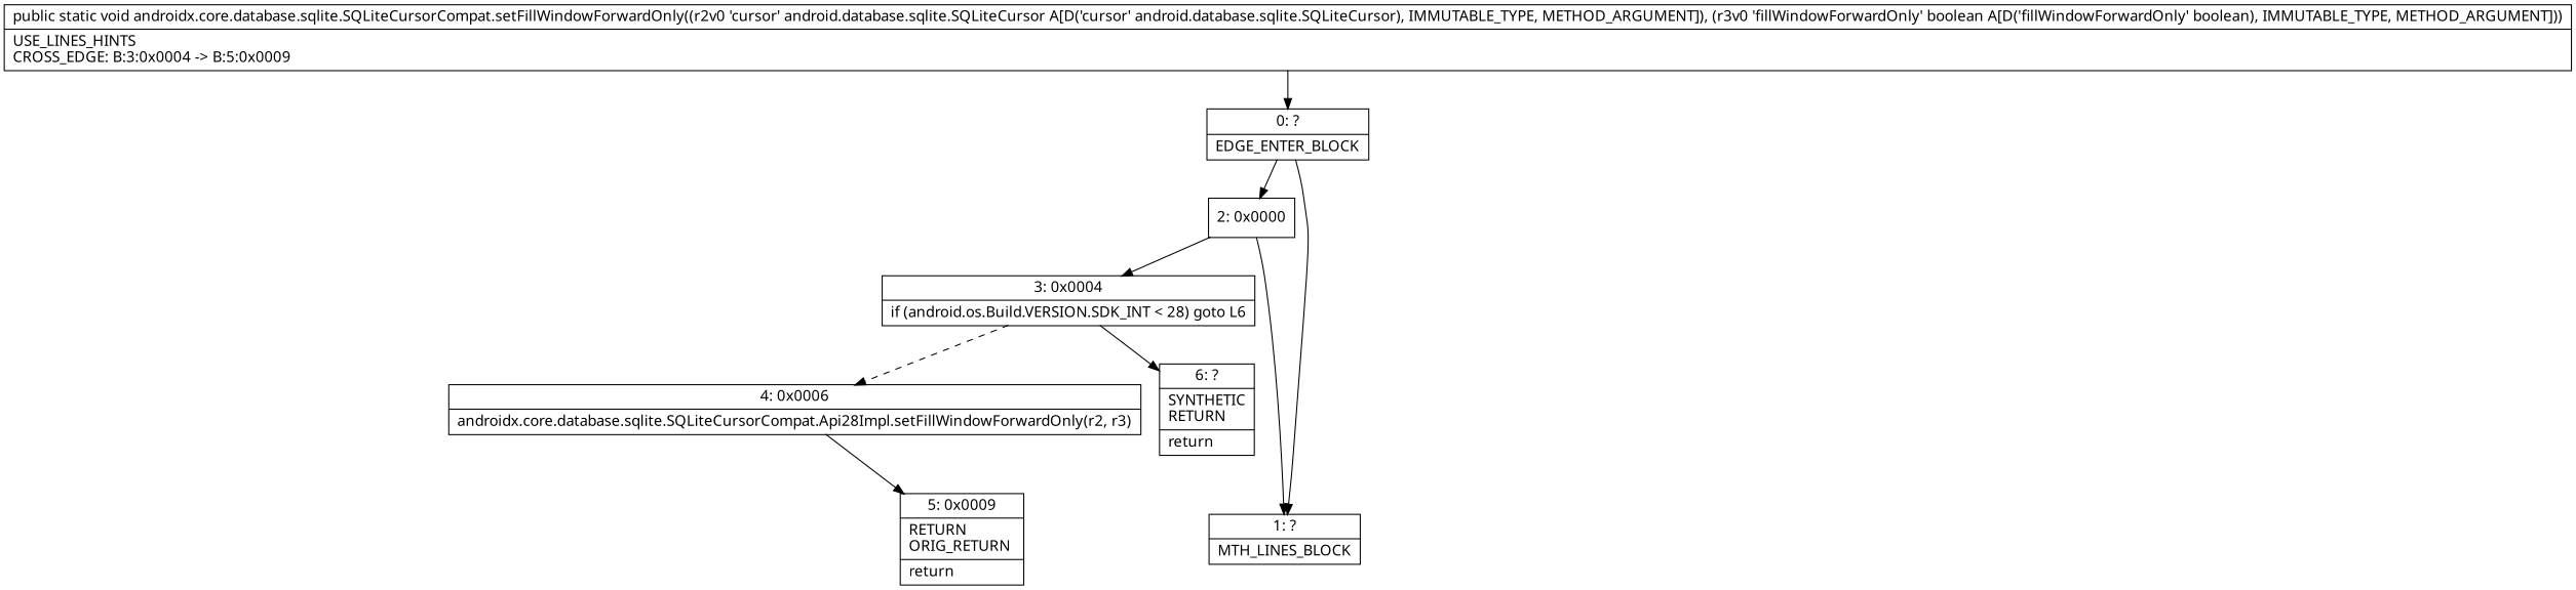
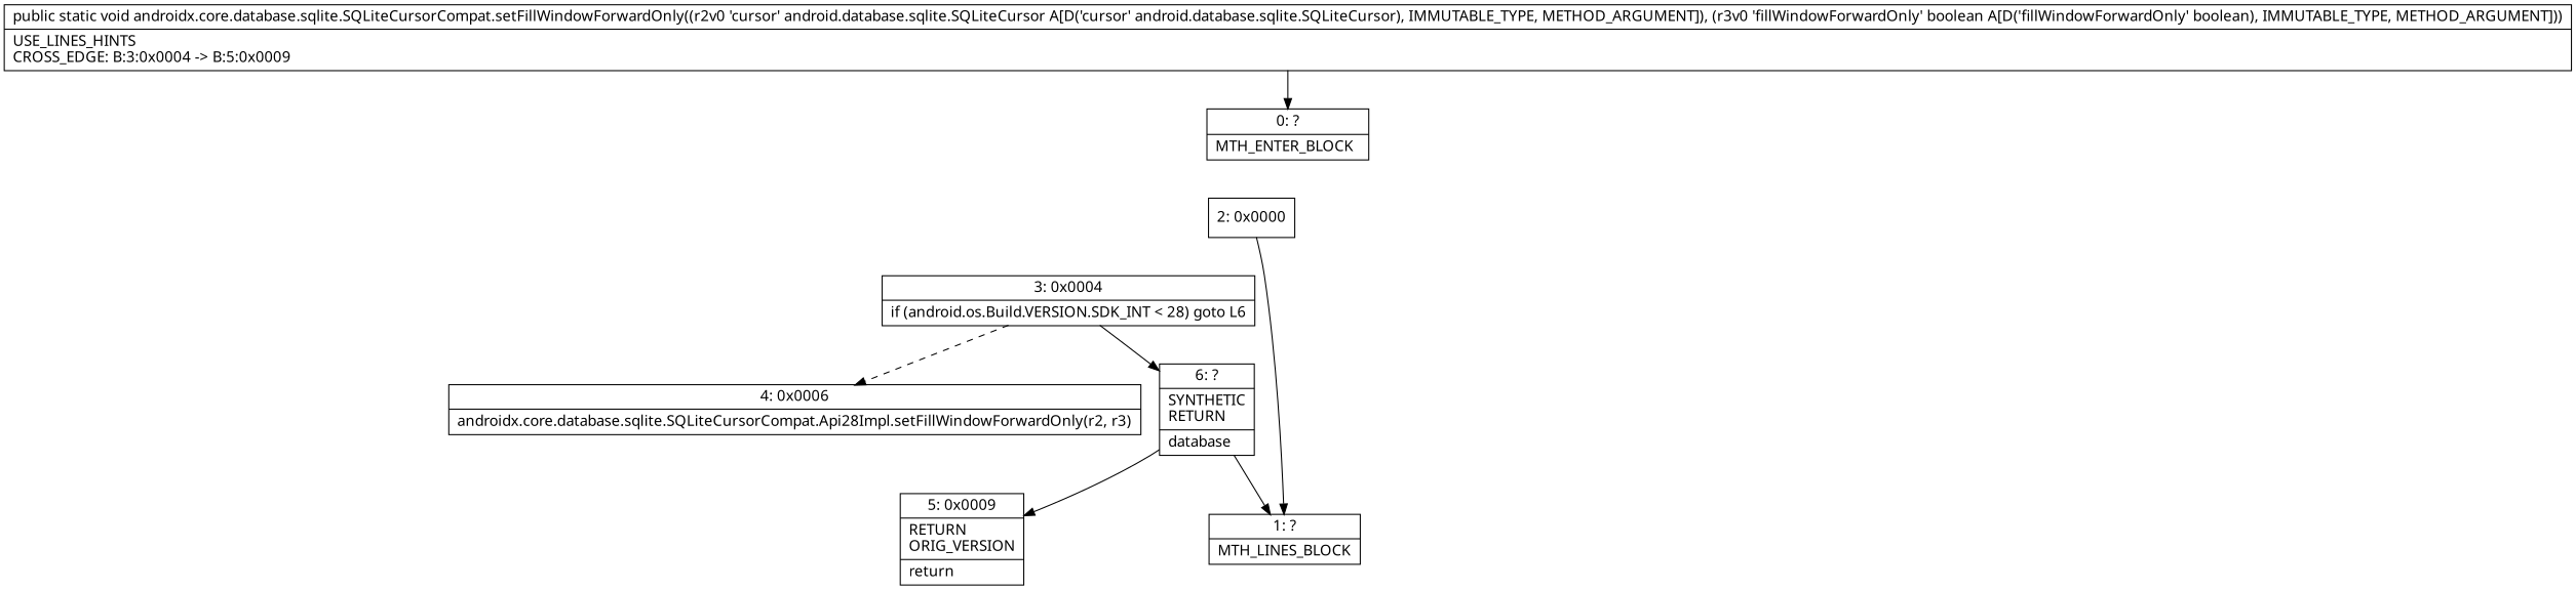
  digraph {
    fontname="Noto Sans"
    node [fontname="Noto Sans" shape=record]
    edge [fontname="Noto Sans"]
-   n1 [label="{0\:\ ?|EDGE_ENTER_BLOCK\l}"]
+   n1 [label="{0\:\ ?|MTH_ENTER_BLOCK\l}"]
    n2 [label="{2\:\ 0x0000}"]
    n3 [label="{3\:\ 0x0004|if (android.os.Build.VERSION.SDK_INT \< 28) goto L6\l}"]
    n4 [label="{1\:\ ?|MTH_LINES_BLOCK\l}"]
    n5 [label="{4\:\ 0x0006|androidx.core.database.sqlite.SQLiteCursorCompat.Api28Impl.setFillWindowForwardOnly(r2, r3)\l}"]
-   n6 [label="{6\:\ ?|SYNTHETIC\lRETURN\l|return\l}"]
-   n7 [label="{5\:\ 0x0009|RETURN\lORIG_RETURN\l|return\l}"]
+   n6 [label="{6\:\ ?|SYNTHETIC\lRETURN\l|database\l}"]
+   n7 [label="{5\:\ 0x0009|RETURN\lORIG_VERSION\l|return\l}"]
    n8 [label="{public static void androidx.core.database.sqlite.SQLiteCursorCompat.setFillWindowForwardOnly((r2v0 'cursor' android.database.sqlite.SQLiteCursor A[D('cursor' android.database.sqlite.SQLiteCursor), IMMUTABLE_TYPE, METHOD_ARGUMENT]), (r3v0 'fillWindowForwardOnly' boolean A[D('fillWindowForwardOnly' boolean), IMMUTABLE_TYPE, METHOD_ARGUMENT]))  | USE_LINES_HINTS\lCROSS_EDGE: B:3:0x0004 \-\> B:5:0x0009\l}"]
-   n1 -> n2
-   n2 -> n3
    n2 -> n4
    n3 -> n5 [style=dashed]
    n3 -> n6
-   n5 -> n7
-   n1 -> n4
+   n6 -> n7
+   n6 -> n4
    n8 -> n1
  }
